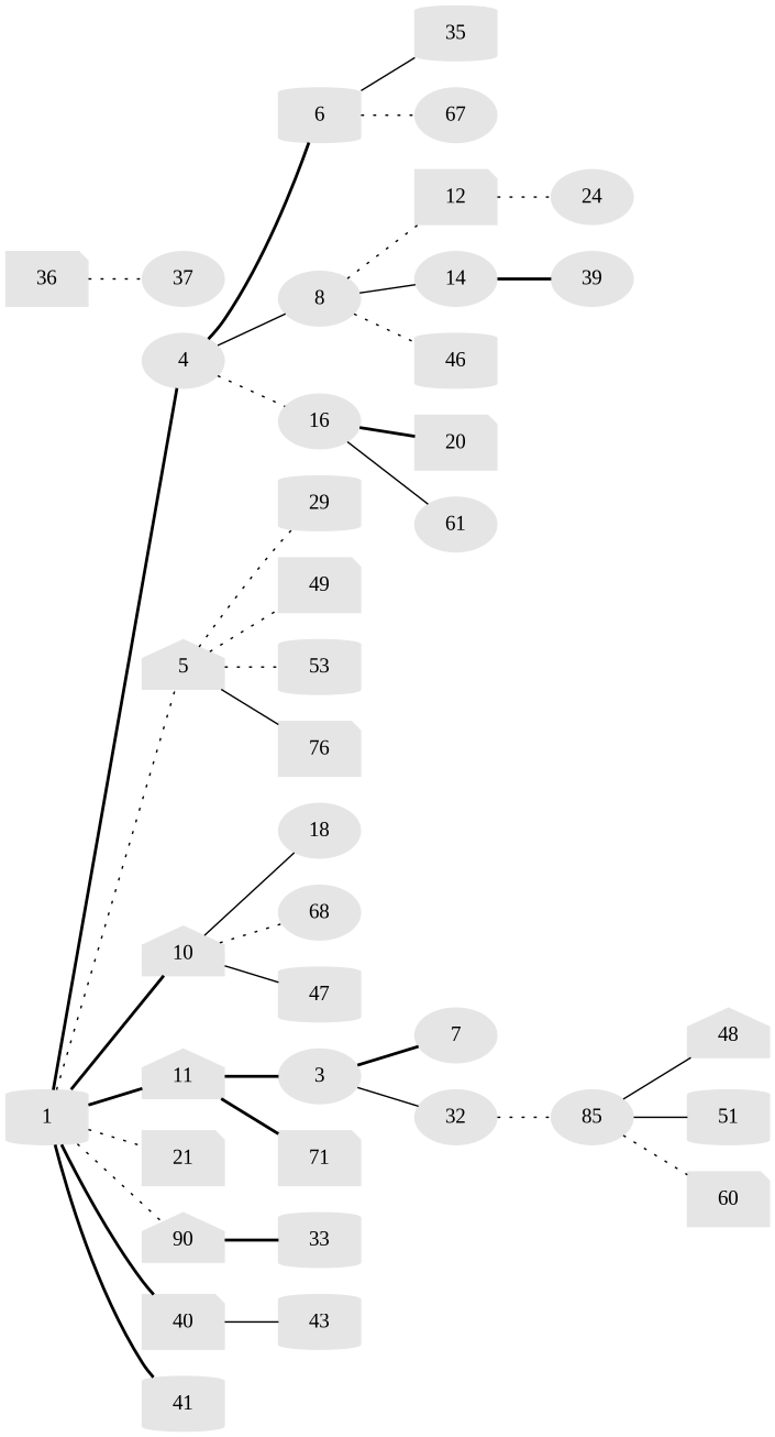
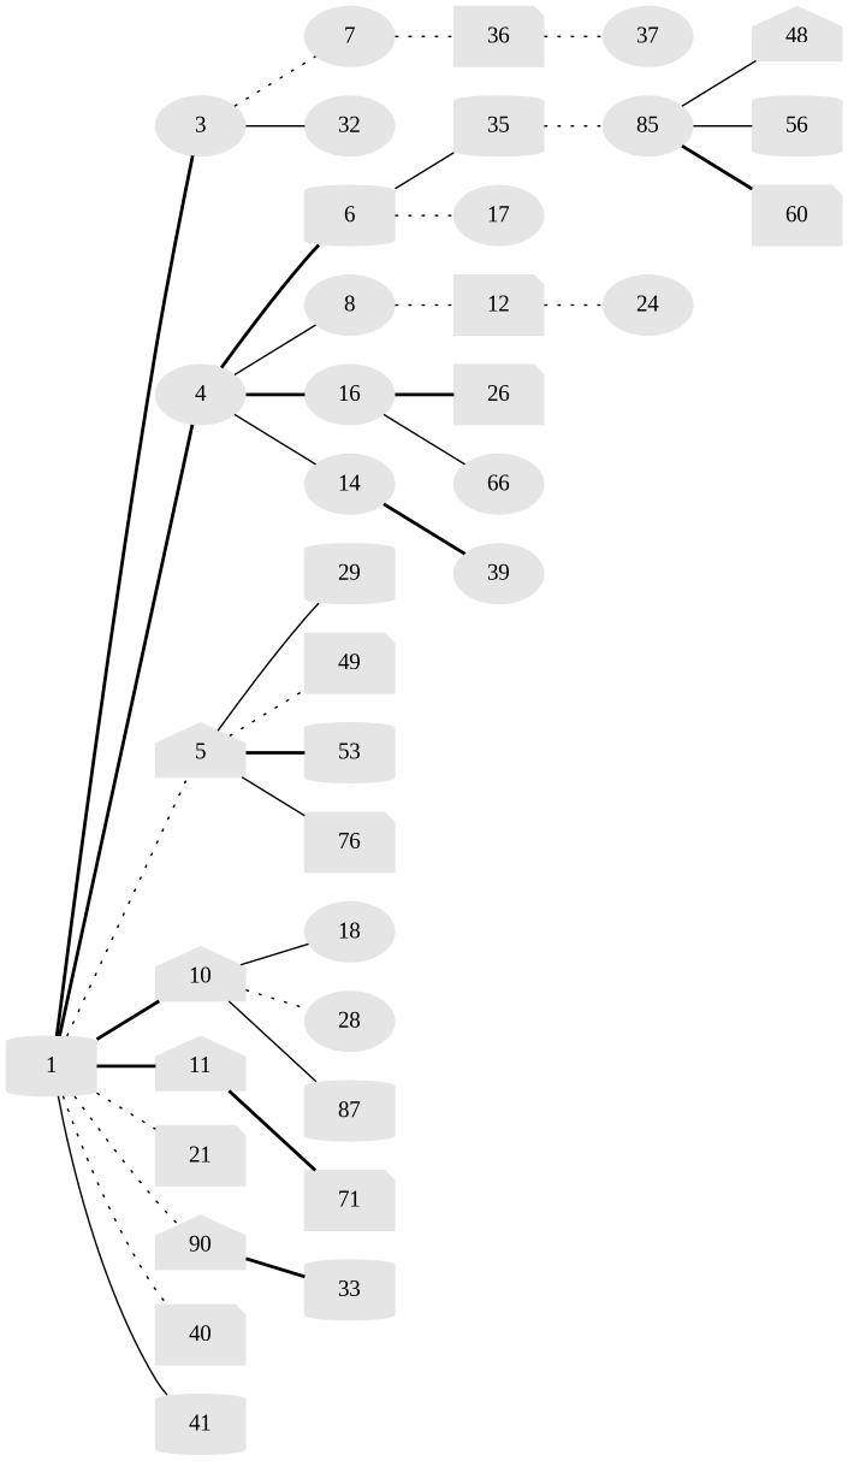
  graph {
    fontname="Liberation Serif"
    rankdir=LR
    node [color=gray90 fontname="Liberation Serif" shape=ellipse style=filled]
    edge [fontname="Liberation Serif" style=dotted]
    1 [shape=cylinder super="+2"]
    3 [super="+38"]
    4
    5 [shape=house super="+34"]
    10 [shape=house super="+17"]
    11 [shape=house super="+15+42"]
    21 [shape=note super="+68"]
    n8 [label=90 shape=house super="+75"]
    40 [shape=note super="+81+66"]
    41 [shape=cylinder]
    7 [super="+13"]
    32
    6 [shape=cylinder super="+25"]
    8 [super="+31+9+20"]
    16 [super="+23"]
    29 [shape=cylinder]
    49 [shape=note]
    53 [shape=cylinder super="+79"]
    76 [shape=note]
    18 [super="+72+19+27"]
-   28 [label=68]
-   47 [shape=cylinder]
+   28
+   47 [shape=cylinder label=87]
    71 [shape=note]
    33 [shape=cylinder super="+80"]
-   43 [shape=cylinder]
    36 [shape=note]
    n27 [label=85]
    35 [shape=cylinder]
-   67
+   67 [label=17]
    12 [shape=note super="+44"]
    14 [super="+50+70+57"]
-   46 [shape=cylinder]
-   26 [shape=note label=20]
-   61
+   26 [shape=note]
+   61 [label=66]
    37 [super="+78"]
    24
    39
    48 [shape=house]
-   51 [shape=cylinder super="+74"]
+   51 [shape=cylinder super="+74" label=56]
    60 [shape=note]
-   11 -- 3 [style=bold]
+   1 -- 3 [style=bold]
    1 -- 4 [style=bold]
    1 -- 5
    1 -- 10 [style=bold]
    1 -- 11 [style=bold]
    1 -- 21
    1 -- n8
-   1 -- 40 [style=bold]
-   1 -- 41 [style=bold]
-   3 -- 7 [style=bold]
+   1 -- 40
+   1 -- 41 [style=solid]
+   3 -- 7
    3 -- 32 [style=solid]
    4 -- 6 [style=bold]
    4 -- 8 [style=solid]
-   4 -- 16
-   5 -- 29
+   4 -- 16 [style=bold]
+   5 -- 29 [style=solid]
    5 -- 49
-   5 -- 53
+   5 -- 53 [style=bold]
    5 -- 76 [style=solid]
    10 -- 18 [style=solid]
    10 -- 28
    10 -- 47 [style=solid]
    11 -- 71 [style=bold]
    n8 -- 33 [style=bold]
-   40 -- 43 [style=solid]
-   32 -- n27
+   7 -- 36
+   35 -- n27
    6 -- 35 [style=solid]
    6 -- 67
    8 -- 12
-   8 -- 14 [style=solid]
-   8 -- 46
+   4 -- 14 [style=solid]
    16 -- 26 [style=bold]
    16 -- 61 [style=solid]
    36 -- 37
    n27 -- 48 [style=solid]
    n27 -- 51 [style=solid]
-   n27 -- 60
+   n27 -- 60 [style=bold]
    12 -- 24
    14 -- 39 [style=bold]
  }
